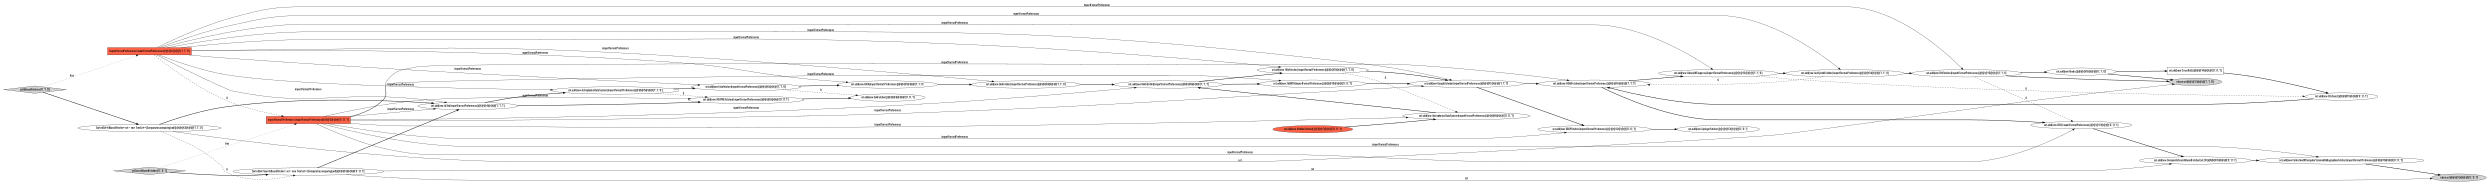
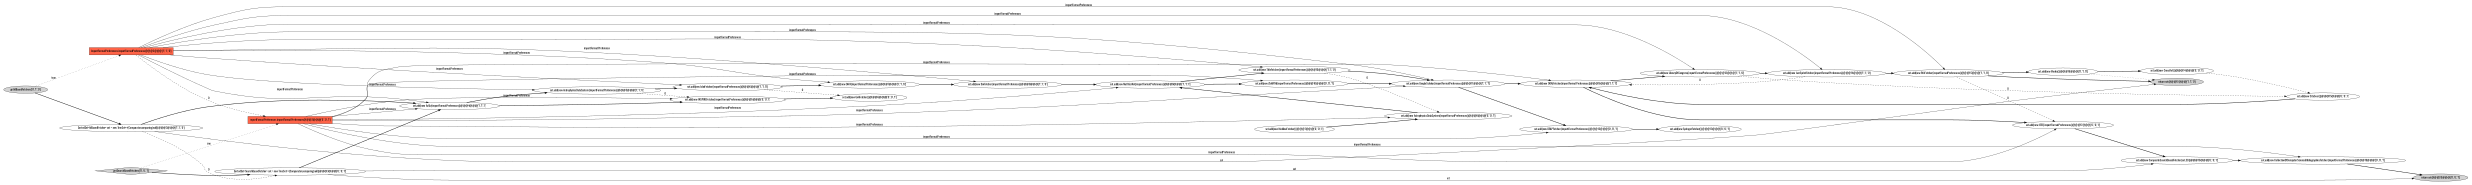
  digraph {
    fontname=Oswald
    rankdir=LR
    node [fillcolor=white fontname=Oswald shape=ellipse style=filled]
    edge [fontname=Oswald style=bold]
    n1 [fillcolor=tomato label="ImportFormatPreferences importFormatPreferences@@@2@@@['1', '1', '0']" shape=box]
    n2 [label="set.add(new DoiFetcher(importFormatPreferences))@@@8@@@['1', '1', '0']"]
    n3 [label="set.add(new AstrophysicsDataSystem(importFormatPreferences))@@@5@@@['1', '1', '0']"]
    n4 [label="set.add(new IsbnFetcher(importFormatPreferences))@@@6@@@['1', '1', '0']"]
    n5 [label="set.add(new LibraryOfCongress(importFormatPreferences))@@@13@@@['1', '1', '0']"]
    n6 [label="set.add(new TitleFetcher(importFormatPreferences))@@@10@@@['1', '1', '0']"]
    n7 [label="set.add(new ArXiv(importFormatPreferences))@@@4@@@['1', '1', '1']"]
    n8 [fillcolor=tomato label="ImportFormatPreferences importFormatPreferences@@@2@@@['0', '0', '1']" shape=box]
    n9 [label="set.add(new IacrEprintFetcher(importFormatPreferences))@@@14@@@['1', '1', '0']"]
    n10 [label="set.add(new DiVA(importFormatPreferences))@@@7@@@['1', '1', '0']"]
    n11 [label="set.add(new RfcFetcher(importFormatPreferences))@@@15@@@['1', '1', '0']"]
    n12 [label="set.add(new GoogleScholar(importFormatPreferences))@@@11@@@['1', '1', '1']"]
    n13 [label="set.add(new MathSciNet(importFormatPreferences))@@@9@@@['1', '1', '1']"]
    n14 [label="set.add(new INSPIREFetcher(importFormatPreferences))@@@5@@@['0', '0', '1']"]
    n15 [label="set.add(new GvkFetcher())@@@6@@@['0', '0', '1']"]
    n16 [label="set.add(new CiteSeer())@@@15@@@['0', '0', '1']"]
    n17 [label="set.add(new AstrophysicsDataSystem(importFormatPreferences))@@@8@@@['0', '0', '1']"]
    n18 [label="set.add(new DOAJFetcher(importFormatPreferences))@@@16@@@['1', '1', '1']"]
    n19 [label="set.add(new IEEE(importFormatPreferences))@@@17@@@['0', '0', '1']"]
    n20 [label="set.add(new ZbMATH(importFormatPreferences))@@@10@@@['0', '0', '1']"]
    n21 [label="set.add(new DBLPFetcher(importFormatPreferences))@@@12@@@['0', '0', '1']"]
    n22 [label="set.add(new CollectionOfComputerScienceBibliographiesFetcher(importFormatPreferences))@@@19@@@['0', '0', '1']"]
    n23 [fillcolor=lightgray label="return set@@@17@@@['1', '1', '0']"]
    n24 [label="set.add(new Medra())@@@16@@@['0', '1', '0']"]
    n25 [label="set.add(new CompositeSearchBasedFetcher(set,30))@@@18@@@['0', '0', '1']"]
-   n26 [fillcolor=tomato label="set.add(new MedlineFetcher())@@@7@@@['0', '0', '1']"]
+   n26 [label="set.add(new MedlineFetcher())@@@7@@@['0', '0', '1']"]
    n27 [fillcolor=lightgray label="getSearchBasedFetchers['0', '0', '1']" shape=diamond]
    n28 [label="SortedSet<SearchBasedFetcher> set = new TreeSet<>(Comparator.comparing(null))@@@3@@@['0', '0', '1']"]
    n29 [fillcolor=lightgray label="return set@@@20@@@['0', '0', '1']"]
    n30 [label="set.add(new SpringerFetcher())@@@13@@@['0', '0', '1']"]
-   n31 [fillcolor=lightgray label="getIdBasedFetchers['0', '1', '0']" shape=diamond]
+   n31 [fillcolor=lightgray label="getIdBasedFetchers['0', '1', '0']"]
    n32 [label="SortedSet<IdBasedFetcher> set = new TreeSet<>(Comparator.comparing(null))@@@3@@@['1', '1', '0']"]
-   n33 [label="set.add(new CrossRef())@@@14@@@['0', '0', '1']" shape=box]
+   n33 [label="set.add(new CrossRef())@@@14@@@['0', '0', '1']"]
    n1 -> n2 [label=importFormatPreferences style=solid]
    n1 -> n3 [label=importFormatPreferences style=solid]
    n1 -> n4 [label=importFormatPreferences style=solid]
    n1 -> n5 [label=importFormatPreferences style=solid]
    n1 -> n6 [label=importFormatPreferences style=solid]
    n1 -> n7 [label=importFormatPreferences style=solid]
    n1 -> n8 [label=0 style=dashed]
    n1 -> n9 [label=importFormatPreferences style=solid]
    n1 -> n10 [label=importFormatPreferences style=solid]
    n1 -> n11 [label=importFormatPreferences style=solid]
    n1 -> n12 [label=importFormatPreferences style=solid]
    n2 -> n13
    n3 -> n4
    n3 -> n14 [label=0 style=dashed]
    n4 -> n10
    n4 -> n15 [label=0 style=dashed]
    n5 -> n9
    n5 -> n16 [label=0 style=dashed]
    n6 -> n12
    n6 -> n17 [label=0 style=dashed]
    n7 -> n3
    n7 -> n14
    n8 -> n7 [label=importFormatPreferences style=solid]
    n8 -> n12 [label=importFormatPreferences style=solid]
    n8 -> n13 [label=importFormatPreferences style=solid]
    n8 -> n14 [label=importFormatPreferences style=solid]
    n8 -> n17 [label=importFormatPreferences style=solid]
    n8 -> n18 [label=importFormatPreferences style=solid]
    n8 -> n19 [label=importFormatPreferences style=solid]
    n8 -> n20 [label=importFormatPreferences style=solid]
    n8 -> n21 [label=importFormatPreferences style=solid]
    n8 -> n22 [label=importFormatPreferences style=solid]
    n9 -> n11
    n9 -> n18 [label=0 style=dashed]
    n10 -> n2
    n11 -> n19 [label=0 style=dashed]
    n11 -> n23
    n11 -> n24
    n12 -> n18
    n12 -> n21
    n13 -> n6
    n13 -> n20
    n14 -> n15
    n16 -> n18
    n17 -> n13
    n18 -> n5
    n18 -> n19
    n19 -> n25
    n20 -> n12
    n21 -> n30
    n22 -> n29
-   n24 -> n23
+   n24 -> n23 [style=dotted]
    n24 -> n33
    n25 -> n22
    n26 -> n17
    n27 -> n8 [label=true style=dotted]
    n27 -> n28
    n28 -> n7
    n28 -> n25 [label=set style=solid]
    n28 -> n29 [label=set style=solid]
    n31 -> n1 [label=true style=dotted]
    n31 -> n32
    n32 -> n7
    n32 -> n23 [label=set style=solid]
    n32 -> n28 [label=0 style=dashed]
-   n33 -> n16
+   n33 -> n16 [style=dashed]
  }
